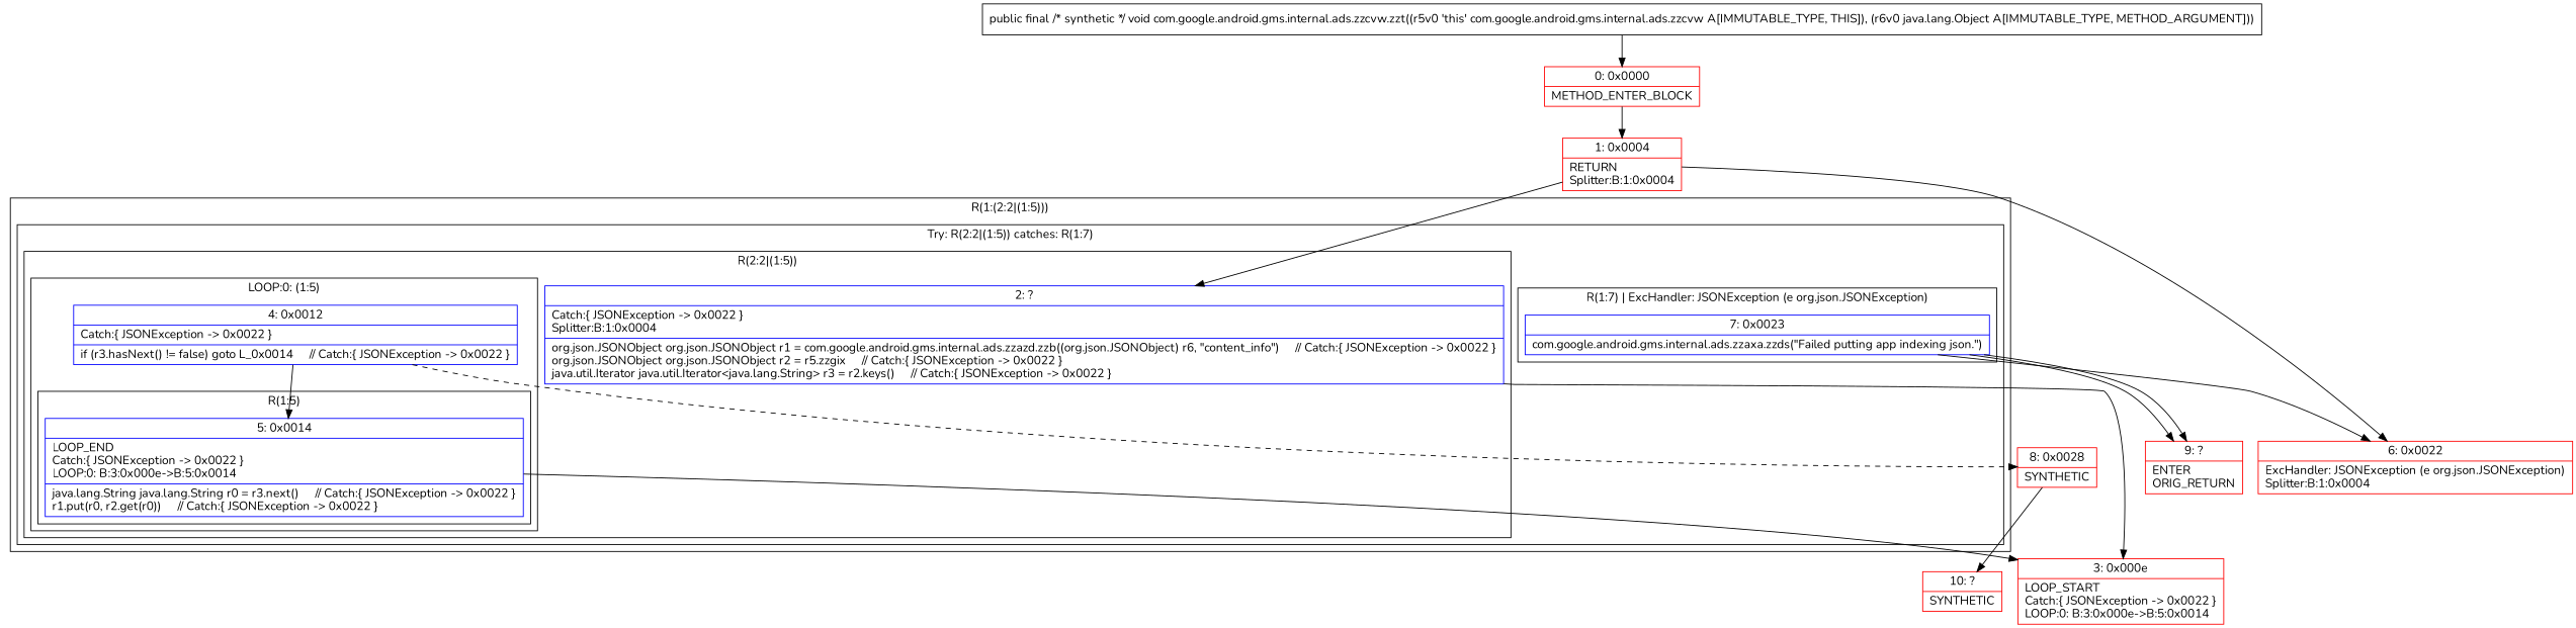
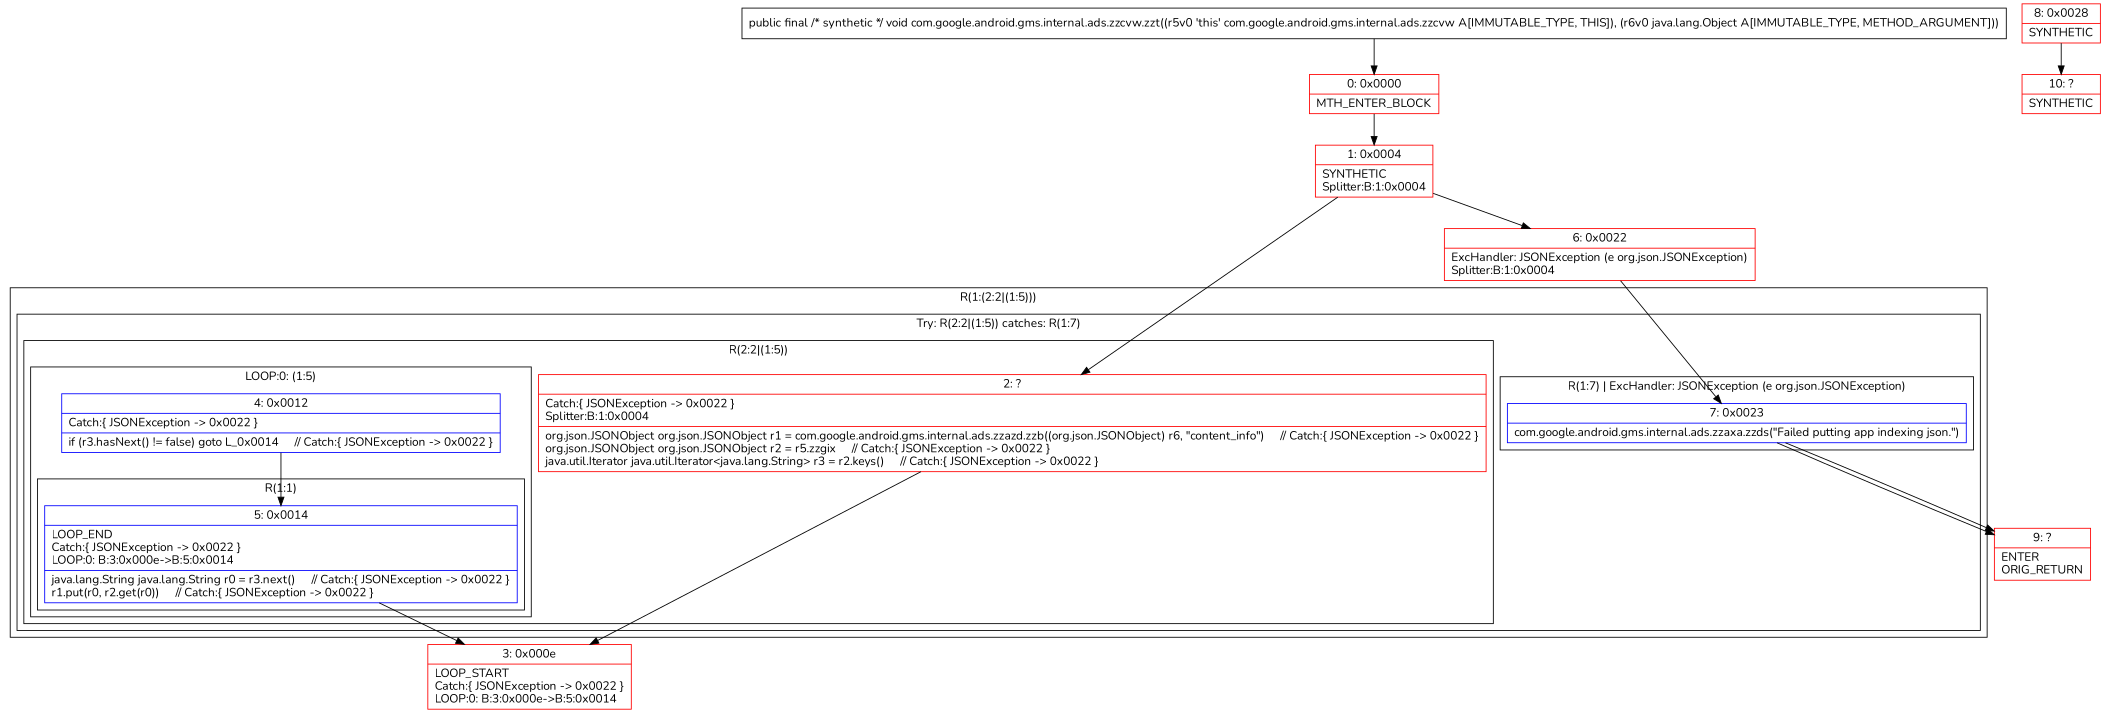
  digraph {
    fontname=Nunito
    node [color=red fontname=Nunito shape=record]
    edge [fontname=Nunito]
    n1 [color=blue label="{5\:\ 0x0014|LOOP_END\lCatch:\{ JSONException \-\> 0x0022 \}\lLOOP:0: B:3:0x000e\-\>B:5:0x0014\l|java.lang.String java.lang.String r0 = r3.next()     \/\/ Catch:\{ JSONException \-\> 0x0022 \}\lr1.put(r0, r2.get(r0))     \/\/ Catch:\{ JSONException \-\> 0x0022 \}\l}"]
    n2 [color=blue label="{4\:\ 0x0012|Catch:\{ JSONException \-\> 0x0022 \}\l|if (r3.hasNext() != false) goto L_0x0014     \/\/ Catch:\{ JSONException \-\> 0x0022 \}\l}"]
-   n3 [color=blue label="{2\:\ ?|Catch:\{ JSONException \-\> 0x0022 \}\lSplitter:B:1:0x0004\l|org.json.JSONObject org.json.JSONObject r1 = com.google.android.gms.internal.ads.zzazd.zzb((org.json.JSONObject) r6, \"content_info\")     \/\/ Catch:\{ JSONException \-\> 0x0022 \}\lorg.json.JSONObject org.json.JSONObject r2 = r5.zzgix     \/\/ Catch:\{ JSONException \-\> 0x0022 \}\ljava.util.Iterator java.util.Iterator\<java.lang.String\> r3 = r2.keys()     \/\/ Catch:\{ JSONException \-\> 0x0022 \}\l}"]
+   n3 [label="{2\:\ ?|Catch:\{ JSONException \-\> 0x0022 \}\lSplitter:B:1:0x0004\l|org.json.JSONObject org.json.JSONObject r1 = com.google.android.gms.internal.ads.zzazd.zzb((org.json.JSONObject) r6, \"content_info\")     \/\/ Catch:\{ JSONException \-\> 0x0022 \}\lorg.json.JSONObject org.json.JSONObject r2 = r5.zzgix     \/\/ Catch:\{ JSONException \-\> 0x0022 \}\ljava.util.Iterator java.util.Iterator\<java.lang.String\> r3 = r2.keys()     \/\/ Catch:\{ JSONException \-\> 0x0022 \}\l}"]
    n4 [color=blue label="{7\:\ 0x0023|com.google.android.gms.internal.ads.zzaxa.zzds(\"Failed putting app indexing json.\")\l}"]
    n5 [label="{3\:\ 0x000e|LOOP_START\lCatch:\{ JSONException \-\> 0x0022 \}\lLOOP:0: B:3:0x000e\-\>B:5:0x0014\l}"]
    n6 [label="{8\:\ 0x0028|SYNTHETIC\l}"]
    n7 [label="{9\:\ ?|ENTER\lORIG_RETURN\l}"]
    n8 [label="{10\:\ ?|SYNTHETIC\l}"]
-   n9 [label="{0\:\ 0x0000|METHOD_ENTER_BLOCK\l}"]
-   n10 [label="{1\:\ 0x0004|RETURN\lSplitter:B:1:0x0004\l}"]
+   n9 [label="{0\:\ 0x0000|MTH_ENTER_BLOCK\l}"]
+   n10 [label="{1\:\ 0x0004|SYNTHETIC\lSplitter:B:1:0x0004\l}"]
    n11 [label="{6\:\ 0x0022|ExcHandler: JSONException (e org.json.JSONException)\lSplitter:B:1:0x0004\l}"]
    n12 [label="{public final \/* synthetic *\/ void com.google.android.gms.internal.ads.zzcvw.zzt((r5v0 'this' com.google.android.gms.internal.ads.zzcvw A[IMMUTABLE_TYPE, THIS]), (r6v0 java.lang.Object A[IMMUTABLE_TYPE, METHOD_ARGUMENT])) }" color=""]
    subgraph cluster_1 {
      label="R(1:(2:2|(1:5)))"
      subgraph cluster_2 {
        label="Try: R(2:2|(1:5)) catches: R(1:7)"
        subgraph cluster_3 {
          label="R(2:2|(1:5))"
          n3
          subgraph cluster_4 {
            label="LOOP:0: (1:5)"
            n2
            subgraph cluster_5 {
-             label="R(1:5)"
+             label="R(1:1)"
              n1
            }
          }
        }
        subgraph cluster_6 {
          label="R(1:7) | ExcHandler: JSONException (e org.json.JSONException)\l"
          n4
        }
      }
    }
    subgraph cluster_7 {
      label="R(1:7) | ExcHandler: JSONException (e org.json.JSONException)\l"
    }
    n1 -> n5
    n2 -> n1
-   n2 -> n6 [style=dashed]
    n3 -> n5
    n4 -> n7
    n4 -> n7
    n6 -> n8
    n9 -> n10
    n10 -> n3
    n10 -> n11
-   n4 -> n11
+   n11 -> n4
    n12 -> n9
  }
